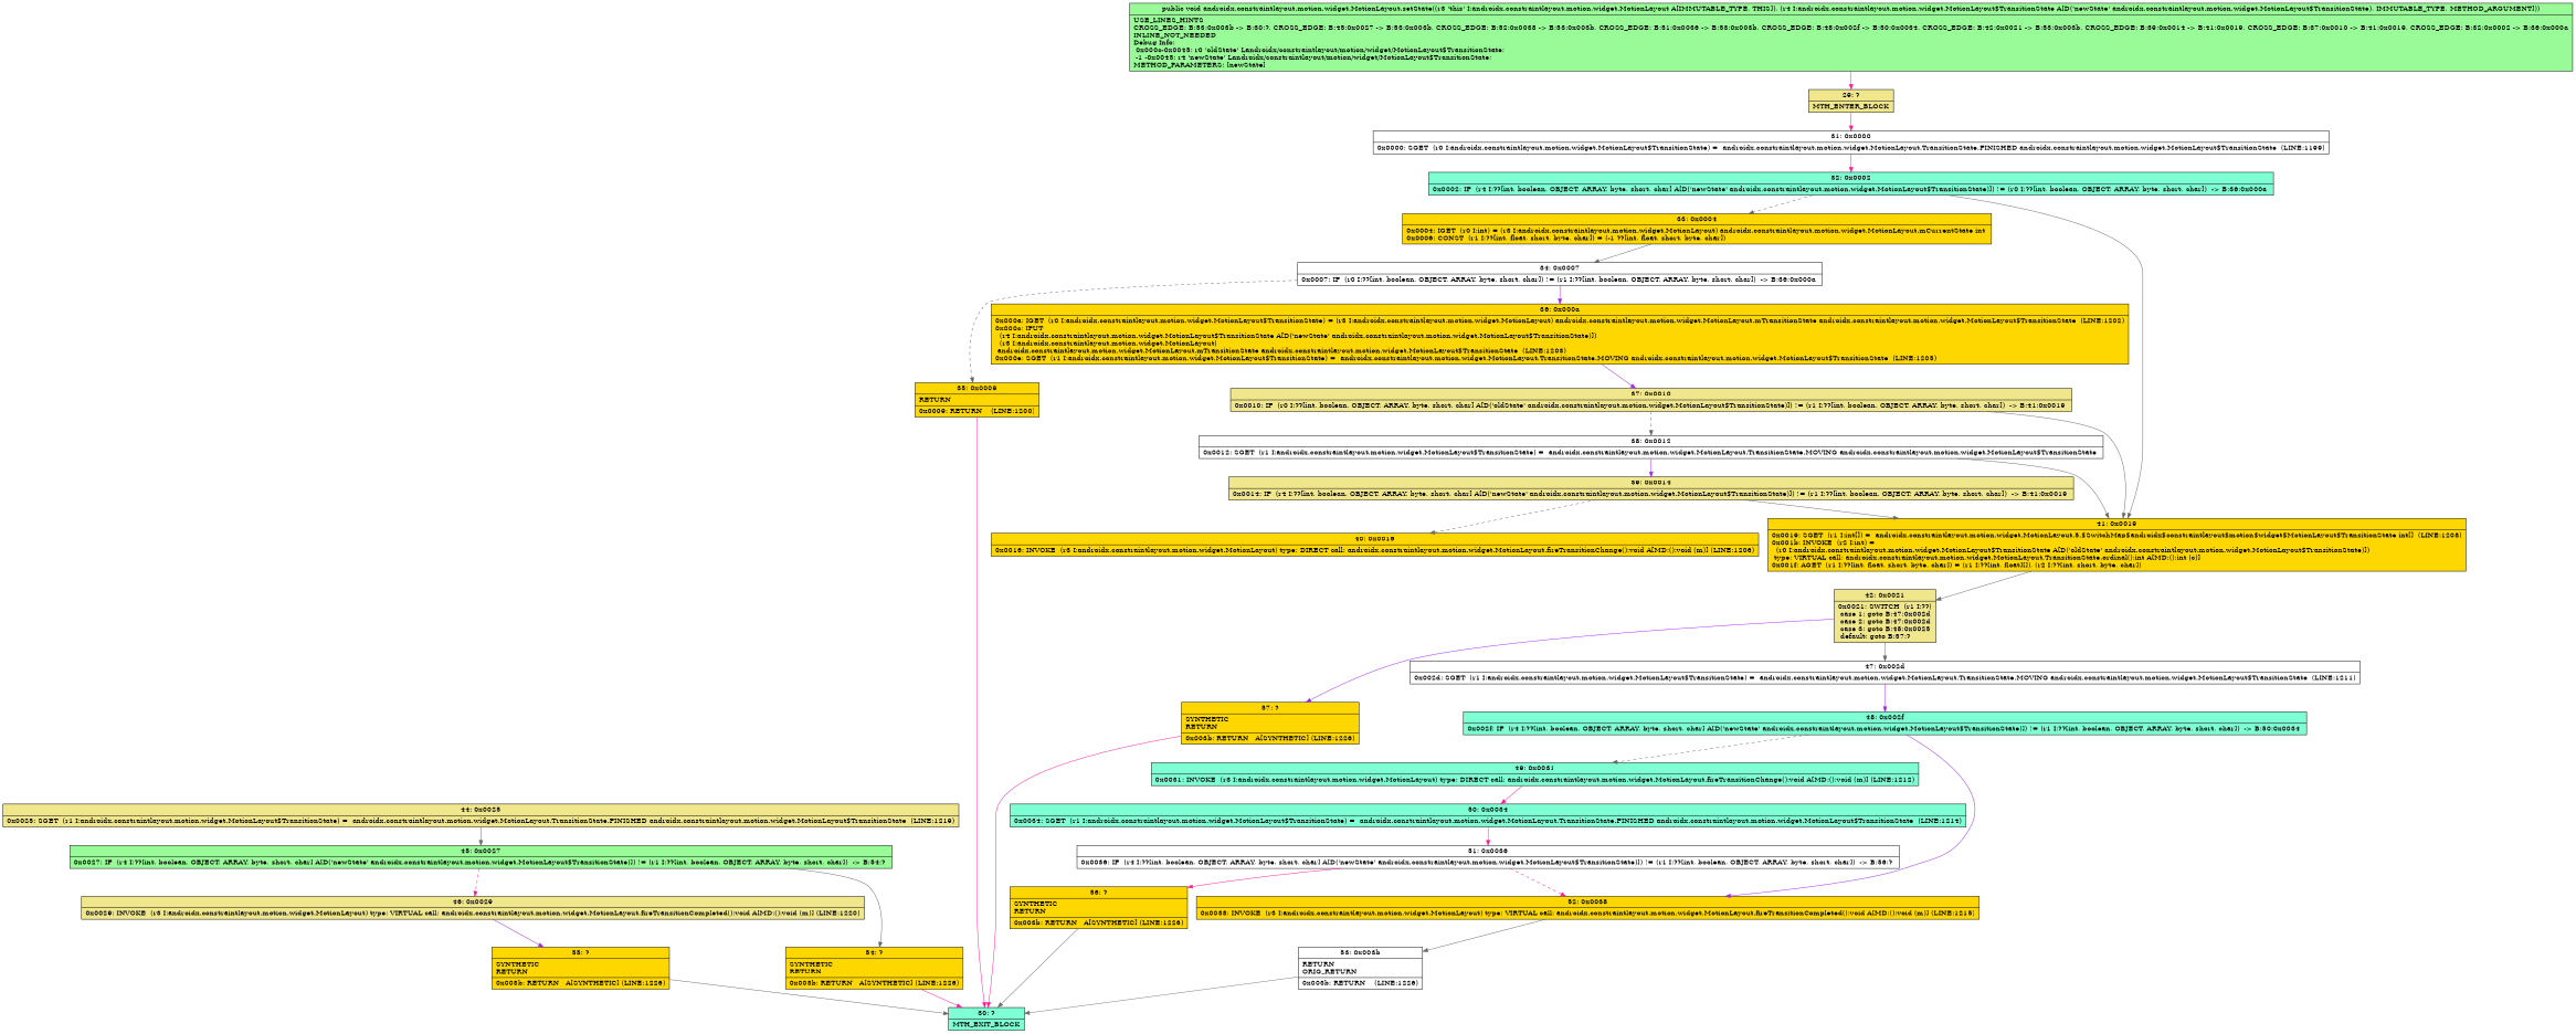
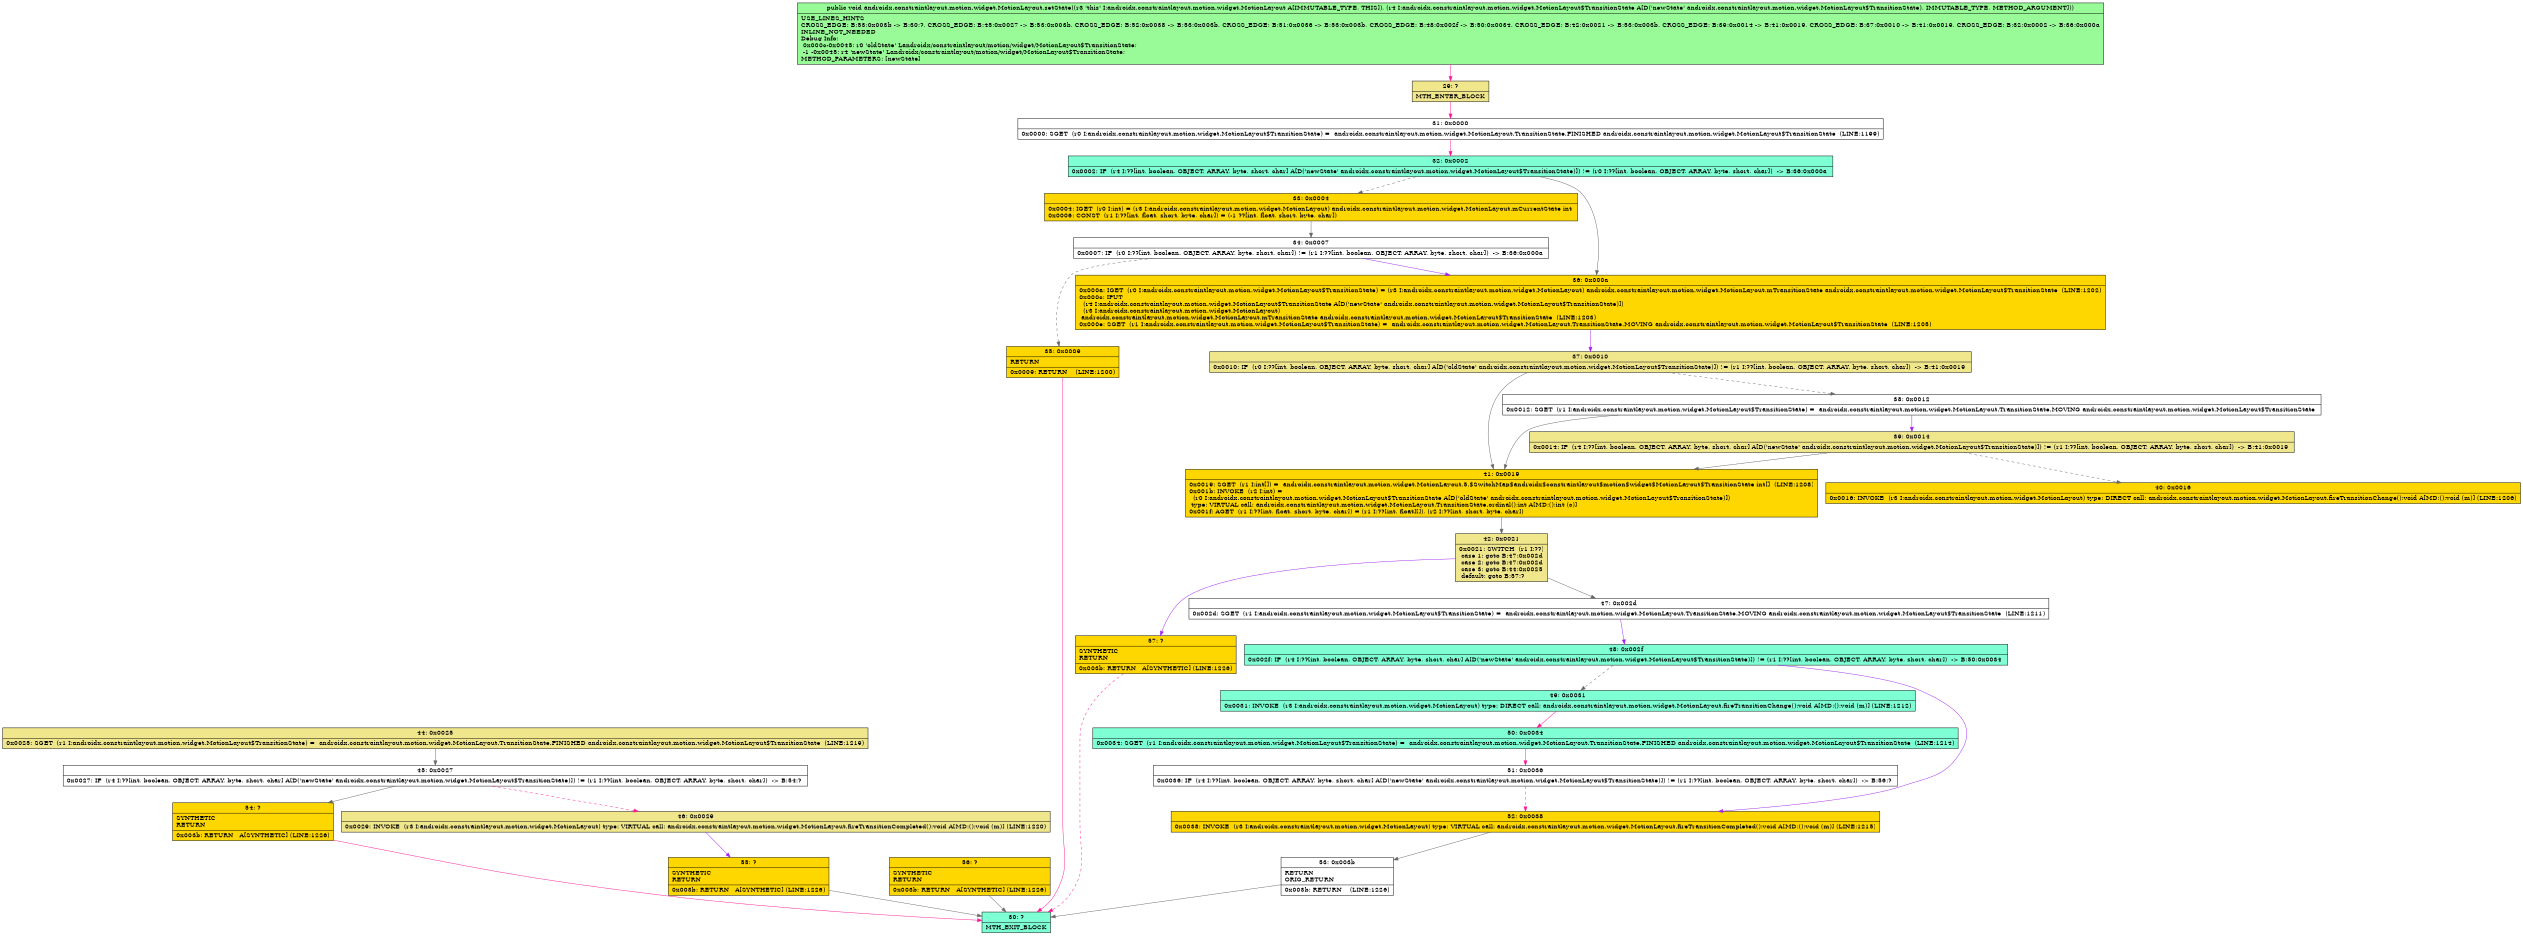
  digraph {
    node [fillcolor=gold shape=record style=filled]
    edge [color=gray40]
    n1 [fillcolor=khaki label="{29\:\ ?|MTH_ENTER_BLOCK\l}"]
    n2 [fillcolor=white label="{31\:\ 0x0000|0x0000: SGET  (r0 I:androidx.constraintlayout.motion.widget.MotionLayout$TransitionState) =  androidx.constraintlayout.motion.widget.MotionLayout.TransitionState.FINISHED androidx.constraintlayout.motion.widget.MotionLayout$TransitionState  (LINE:1199)\l}"]
    n3 [fillcolor=aquamarine label="{32\:\ 0x0002|0x0002: IF  (r4 I:??[int, boolean, OBJECT, ARRAY, byte, short, char] A[D('newState' androidx.constraintlayout.motion.widget.MotionLayout$TransitionState)]) != (r0 I:??[int, boolean, OBJECT, ARRAY, byte, short, char])  \-\> B:36:0x000a \l}"]
    n4 [label="{33\:\ 0x0004|0x0004: IGET  (r0 I:int) = (r3 I:androidx.constraintlayout.motion.widget.MotionLayout) androidx.constraintlayout.motion.widget.MotionLayout.mCurrentState int \l0x0006: CONST  (r1 I:??[int, float, short, byte, char]) = (\-1 ??[int, float, short, byte, char]) \l}"]
    n5 [label="{36\:\ 0x000a|0x000a: IGET  (r0 I:androidx.constraintlayout.motion.widget.MotionLayout$TransitionState) = (r3 I:androidx.constraintlayout.motion.widget.MotionLayout) androidx.constraintlayout.motion.widget.MotionLayout.mTransitionState androidx.constraintlayout.motion.widget.MotionLayout$TransitionState  (LINE:1202)\l0x000c: IPUT  \l  (r4 I:androidx.constraintlayout.motion.widget.MotionLayout$TransitionState A[D('newState' androidx.constraintlayout.motion.widget.MotionLayout$TransitionState)])\l  (r3 I:androidx.constraintlayout.motion.widget.MotionLayout)\l androidx.constraintlayout.motion.widget.MotionLayout.mTransitionState androidx.constraintlayout.motion.widget.MotionLayout$TransitionState  (LINE:1203)\l0x000e: SGET  (r1 I:androidx.constraintlayout.motion.widget.MotionLayout$TransitionState) =  androidx.constraintlayout.motion.widget.MotionLayout.TransitionState.MOVING androidx.constraintlayout.motion.widget.MotionLayout$TransitionState  (LINE:1205)\l}"]
    n6 [fillcolor=white label="{34\:\ 0x0007|0x0007: IF  (r0 I:??[int, boolean, OBJECT, ARRAY, byte, short, char]) != (r1 I:??[int, boolean, OBJECT, ARRAY, byte, short, char])  \-\> B:36:0x000a \l}"]
    n7 [fillcolor=khaki label="{37\:\ 0x0010|0x0010: IF  (r0 I:??[int, boolean, OBJECT, ARRAY, byte, short, char] A[D('oldState' androidx.constraintlayout.motion.widget.MotionLayout$TransitionState)]) != (r1 I:??[int, boolean, OBJECT, ARRAY, byte, short, char])  \-\> B:41:0x0019 \l}"]
    n8 [label="{35\:\ 0x0009|RETURN\l|0x0009: RETURN    (LINE:1200)\l}"]
    n9 [fillcolor=aquamarine label="{30\:\ ?|MTH_EXIT_BLOCK\l}"]
    n10 [fillcolor=white label="{38\:\ 0x0012|0x0012: SGET  (r1 I:androidx.constraintlayout.motion.widget.MotionLayout$TransitionState) =  androidx.constraintlayout.motion.widget.MotionLayout.TransitionState.MOVING androidx.constraintlayout.motion.widget.MotionLayout$TransitionState \l}"]
    n11 [label="{41\:\ 0x0019|0x0019: SGET  (r1 I:int[]) =  androidx.constraintlayout.motion.widget.MotionLayout.5.$SwitchMap$androidx$constraintlayout$motion$widget$MotionLayout$TransitionState int[]  (LINE:1208)\l0x001b: INVOKE  (r2 I:int) = \l  (r0 I:androidx.constraintlayout.motion.widget.MotionLayout$TransitionState A[D('oldState' androidx.constraintlayout.motion.widget.MotionLayout$TransitionState)])\l type: VIRTUAL call: androidx.constraintlayout.motion.widget.MotionLayout.TransitionState.ordinal():int A[MD:():int (c)]\l0x001f: AGET  (r1 I:??[int, float, short, byte, char]) = (r1 I:??[int, float][]), (r2 I:??[int, short, byte, char]) \l}"]
    n12 [fillcolor=khaki label="{39\:\ 0x0014|0x0014: IF  (r4 I:??[int, boolean, OBJECT, ARRAY, byte, short, char] A[D('newState' androidx.constraintlayout.motion.widget.MotionLayout$TransitionState)]) != (r1 I:??[int, boolean, OBJECT, ARRAY, byte, short, char])  \-\> B:41:0x0019 \l}"]
-   n13 [fillcolor=khaki label="{42\:\ 0x0021|0x0021: SWITCH  (r1 I:??)\l case 1: goto B:47:0x002d\l case 2: goto B:47:0x002d\l case 3: goto B:48:0x0025\l default: goto B:57:? \l}"]
+   n13 [fillcolor=khaki label="{42\:\ 0x0021|0x0021: SWITCH  (r1 I:??)\l case 1: goto B:47:0x002d\l case 2: goto B:47:0x002d\l case 3: goto B:44:0x0025\l default: goto B:57:? \l}"]
    n14 [label="{40\:\ 0x0016|0x0016: INVOKE  (r3 I:androidx.constraintlayout.motion.widget.MotionLayout) type: DIRECT call: androidx.constraintlayout.motion.widget.MotionLayout.fireTransitionChange():void A[MD:():void (m)] (LINE:1206)\l}"]
    n15 [fillcolor=white label="{47\:\ 0x002d|0x002d: SGET  (r1 I:androidx.constraintlayout.motion.widget.MotionLayout$TransitionState) =  androidx.constraintlayout.motion.widget.MotionLayout.TransitionState.MOVING androidx.constraintlayout.motion.widget.MotionLayout$TransitionState  (LINE:1211)\l}"]
    n16 [label="{57\:\ ?|SYNTHETIC\lRETURN\l|0x003b: RETURN   A[SYNTHETIC] (LINE:1226)\l}"]
    n17 [fillcolor=khaki label="{44\:\ 0x0025|0x0025: SGET  (r1 I:androidx.constraintlayout.motion.widget.MotionLayout$TransitionState) =  androidx.constraintlayout.motion.widget.MotionLayout.TransitionState.FINISHED androidx.constraintlayout.motion.widget.MotionLayout$TransitionState  (LINE:1219)\l}"]
-   n18 [fillcolor=palegreen label="{45\:\ 0x0027|0x0027: IF  (r4 I:??[int, boolean, OBJECT, ARRAY, byte, short, char] A[D('newState' androidx.constraintlayout.motion.widget.MotionLayout$TransitionState)]) != (r1 I:??[int, boolean, OBJECT, ARRAY, byte, short, char])  \-\> B:54:? \l}"]
+   n18 [fillcolor=white label="{45\:\ 0x0027|0x0027: IF  (r4 I:??[int, boolean, OBJECT, ARRAY, byte, short, char] A[D('newState' androidx.constraintlayout.motion.widget.MotionLayout$TransitionState)]) != (r1 I:??[int, boolean, OBJECT, ARRAY, byte, short, char])  \-\> B:54:? \l}"]
    n19 [fillcolor=aquamarine label="{48\:\ 0x002f|0x002f: IF  (r4 I:??[int, boolean, OBJECT, ARRAY, byte, short, char] A[D('newState' androidx.constraintlayout.motion.widget.MotionLayout$TransitionState)]) != (r1 I:??[int, boolean, OBJECT, ARRAY, byte, short, char])  \-\> B:50:0x0034 \l}"]
    n20 [fillcolor=khaki label="{46\:\ 0x0029|0x0029: INVOKE  (r3 I:androidx.constraintlayout.motion.widget.MotionLayout) type: VIRTUAL call: androidx.constraintlayout.motion.widget.MotionLayout.fireTransitionCompleted():void A[MD:():void (m)] (LINE:1220)\l}"]
    n21 [label="{54\:\ ?|SYNTHETIC\lRETURN\l|0x003b: RETURN   A[SYNTHETIC] (LINE:1226)\l}"]
    n22 [label="{55\:\ ?|SYNTHETIC\lRETURN\l|0x003b: RETURN   A[SYNTHETIC] (LINE:1226)\l}"]
    n23 [fillcolor=aquamarine label="{49\:\ 0x0031|0x0031: INVOKE  (r3 I:androidx.constraintlayout.motion.widget.MotionLayout) type: DIRECT call: androidx.constraintlayout.motion.widget.MotionLayout.fireTransitionChange():void A[MD:():void (m)] (LINE:1212)\l}"]
    n24 [label="{52\:\ 0x0038|0x0038: INVOKE  (r3 I:androidx.constraintlayout.motion.widget.MotionLayout) type: VIRTUAL call: androidx.constraintlayout.motion.widget.MotionLayout.fireTransitionCompleted():void A[MD:():void (m)] (LINE:1215)\l}"]
    n25 [fillcolor=aquamarine label="{50\:\ 0x0034|0x0034: SGET  (r1 I:androidx.constraintlayout.motion.widget.MotionLayout$TransitionState) =  androidx.constraintlayout.motion.widget.MotionLayout.TransitionState.FINISHED androidx.constraintlayout.motion.widget.MotionLayout$TransitionState  (LINE:1214)\l}"]
    n26 [fillcolor=white label="{51\:\ 0x0036|0x0036: IF  (r4 I:??[int, boolean, OBJECT, ARRAY, byte, short, char] A[D('newState' androidx.constraintlayout.motion.widget.MotionLayout$TransitionState)]) != (r1 I:??[int, boolean, OBJECT, ARRAY, byte, short, char])  \-\> B:56:? \l}"]
    n27 [label="{56\:\ ?|SYNTHETIC\lRETURN\l|0x003b: RETURN   A[SYNTHETIC] (LINE:1226)\l}"]
    n28 [fillcolor=white label="{53\:\ 0x003b|RETURN\lORIG_RETURN\l|0x003b: RETURN    (LINE:1226)\l}"]
    n29 [fillcolor=palegreen label="{public void androidx.constraintlayout.motion.widget.MotionLayout.setState((r3 'this' I:androidx.constraintlayout.motion.widget.MotionLayout A[IMMUTABLE_TYPE, THIS]), (r4 I:androidx.constraintlayout.motion.widget.MotionLayout$TransitionState A[D('newState' androidx.constraintlayout.motion.widget.MotionLayout$TransitionState), IMMUTABLE_TYPE, METHOD_ARGUMENT]))  | USE_LINES_HINTS\lCROSS_EDGE: B:53:0x003b \-\> B:30:?, CROSS_EDGE: B:45:0x0027 \-\> B:53:0x003b, CROSS_EDGE: B:52:0x0038 \-\> B:53:0x003b, CROSS_EDGE: B:51:0x0036 \-\> B:53:0x003b, CROSS_EDGE: B:48:0x002f \-\> B:50:0x0034, CROSS_EDGE: B:42:0x0021 \-\> B:53:0x003b, CROSS_EDGE: B:39:0x0014 \-\> B:41:0x0019, CROSS_EDGE: B:37:0x0010 \-\> B:41:0x0019, CROSS_EDGE: B:32:0x0002 \-\> B:36:0x000a\lINLINE_NOT_NEEDED\lDebug Info:\l  0x000c\-0x0045: r0 'oldState' Landroidx\/constraintlayout\/motion\/widget\/MotionLayout$TransitionState;\l  \-1 \-0x0045: r4 'newState' Landroidx\/constraintlayout\/motion\/widget\/MotionLayout$TransitionState;\lMETHOD_PARAMETERS: [newState]\l}"]
    n1 -> n2 [color=deeppink]
    n2 -> n3 [color=deeppink]
    n3 -> n4 [style=dashed]
-   n3 -> n11
+   n3 -> n5
    n4 -> n6
    n5 -> n7 [color=purple]
    n6 -> n5 [color=purple]
    n6 -> n8 [style=dashed]
    n7 -> n10 [style=dashed]
    n7 -> n11
    n8 -> n9 [color=deeppink]
    n10 -> n11
    n10 -> n12 [color=purple]
    n11 -> n13
    n12 -> n11
    n12 -> n14 [style=dashed]
    n13 -> n15
    n13 -> n16 [color=purple]
    n15 -> n19 [color=purple]
-   n16 -> n9 [color=deeppink]
+   n16 -> n9 [color=deeppink style=dashed]
    n17 -> n18
    n18 -> n20 [color=deeppink style=dashed]
    n18 -> n21
    n19 -> n23 [style=dashed]
    n19 -> n24 [color=purple]
    n20 -> n22 [color=purple]
    n21 -> n9 [color=deeppink]
    n22 -> n9
    n23 -> n25 [color=deeppink]
    n24 -> n28
    n25 -> n26 [color=deeppink]
    n26 -> n24 [color=deeppink style=dashed]
-   n26 -> n27 [color=deeppink]
    n27 -> n9
    n28 -> n9
    n29 -> n1 [color=deeppink]
  }
